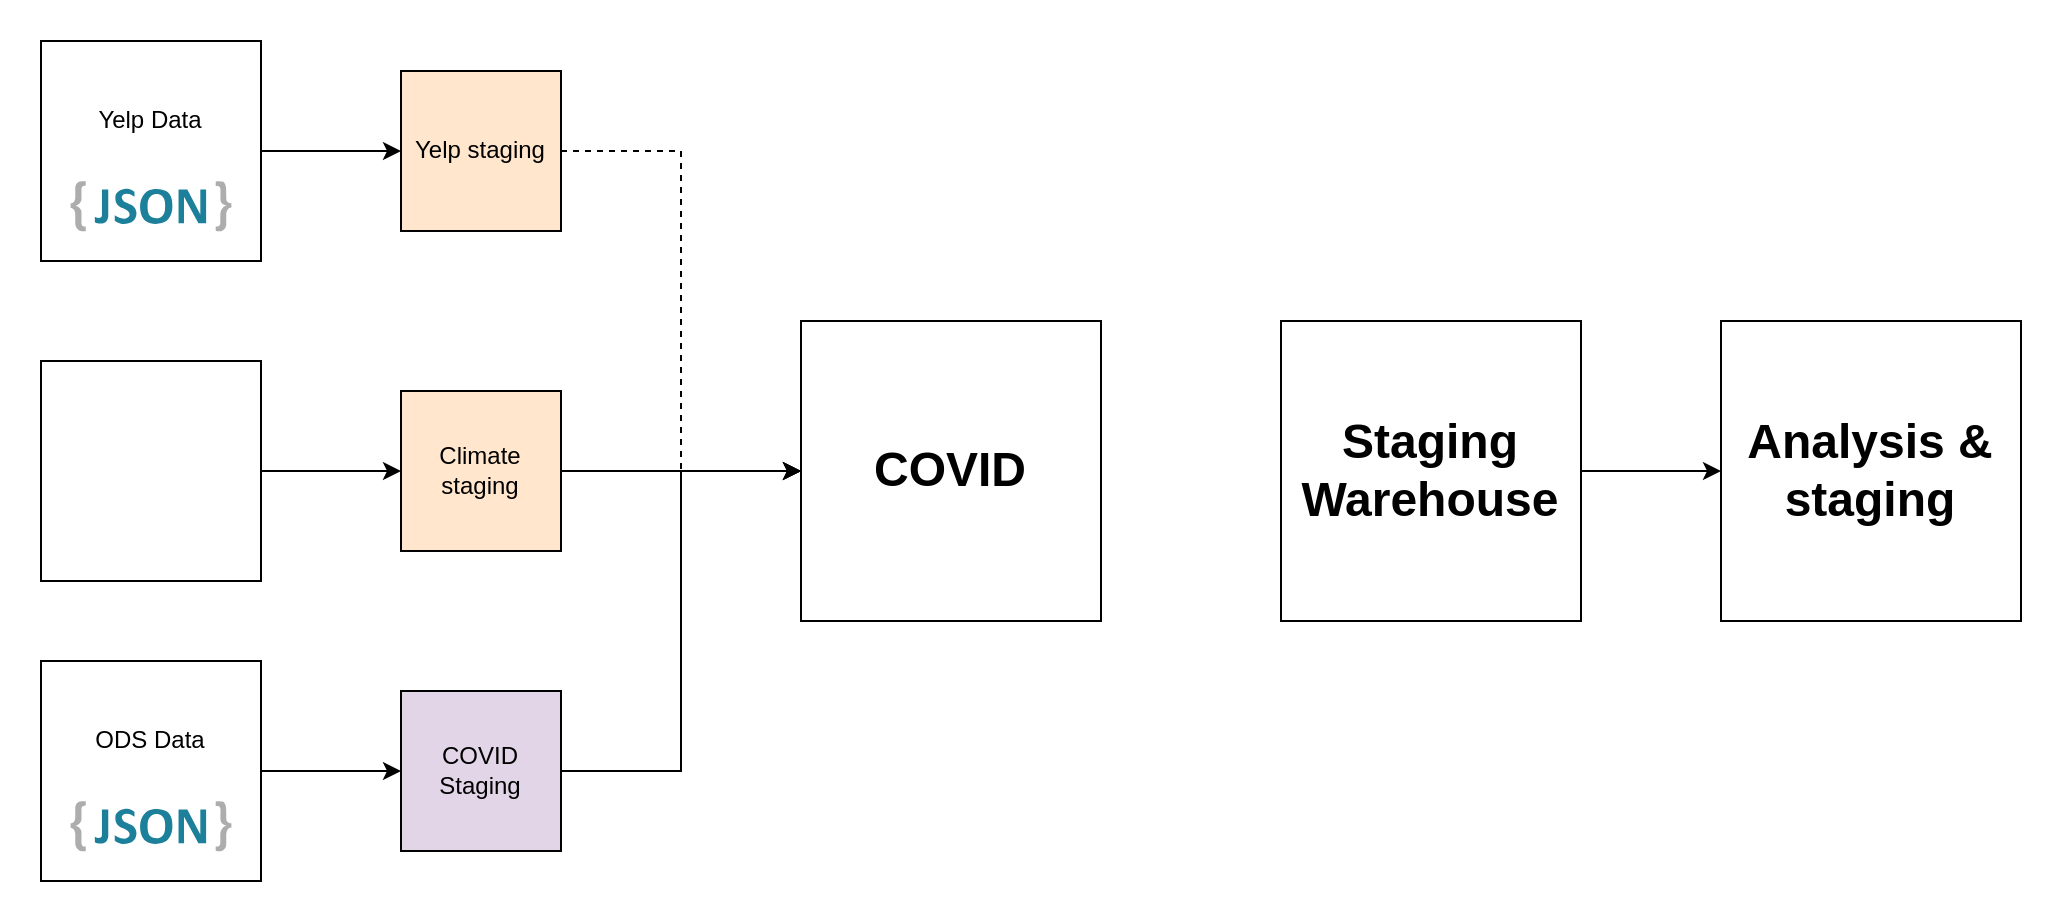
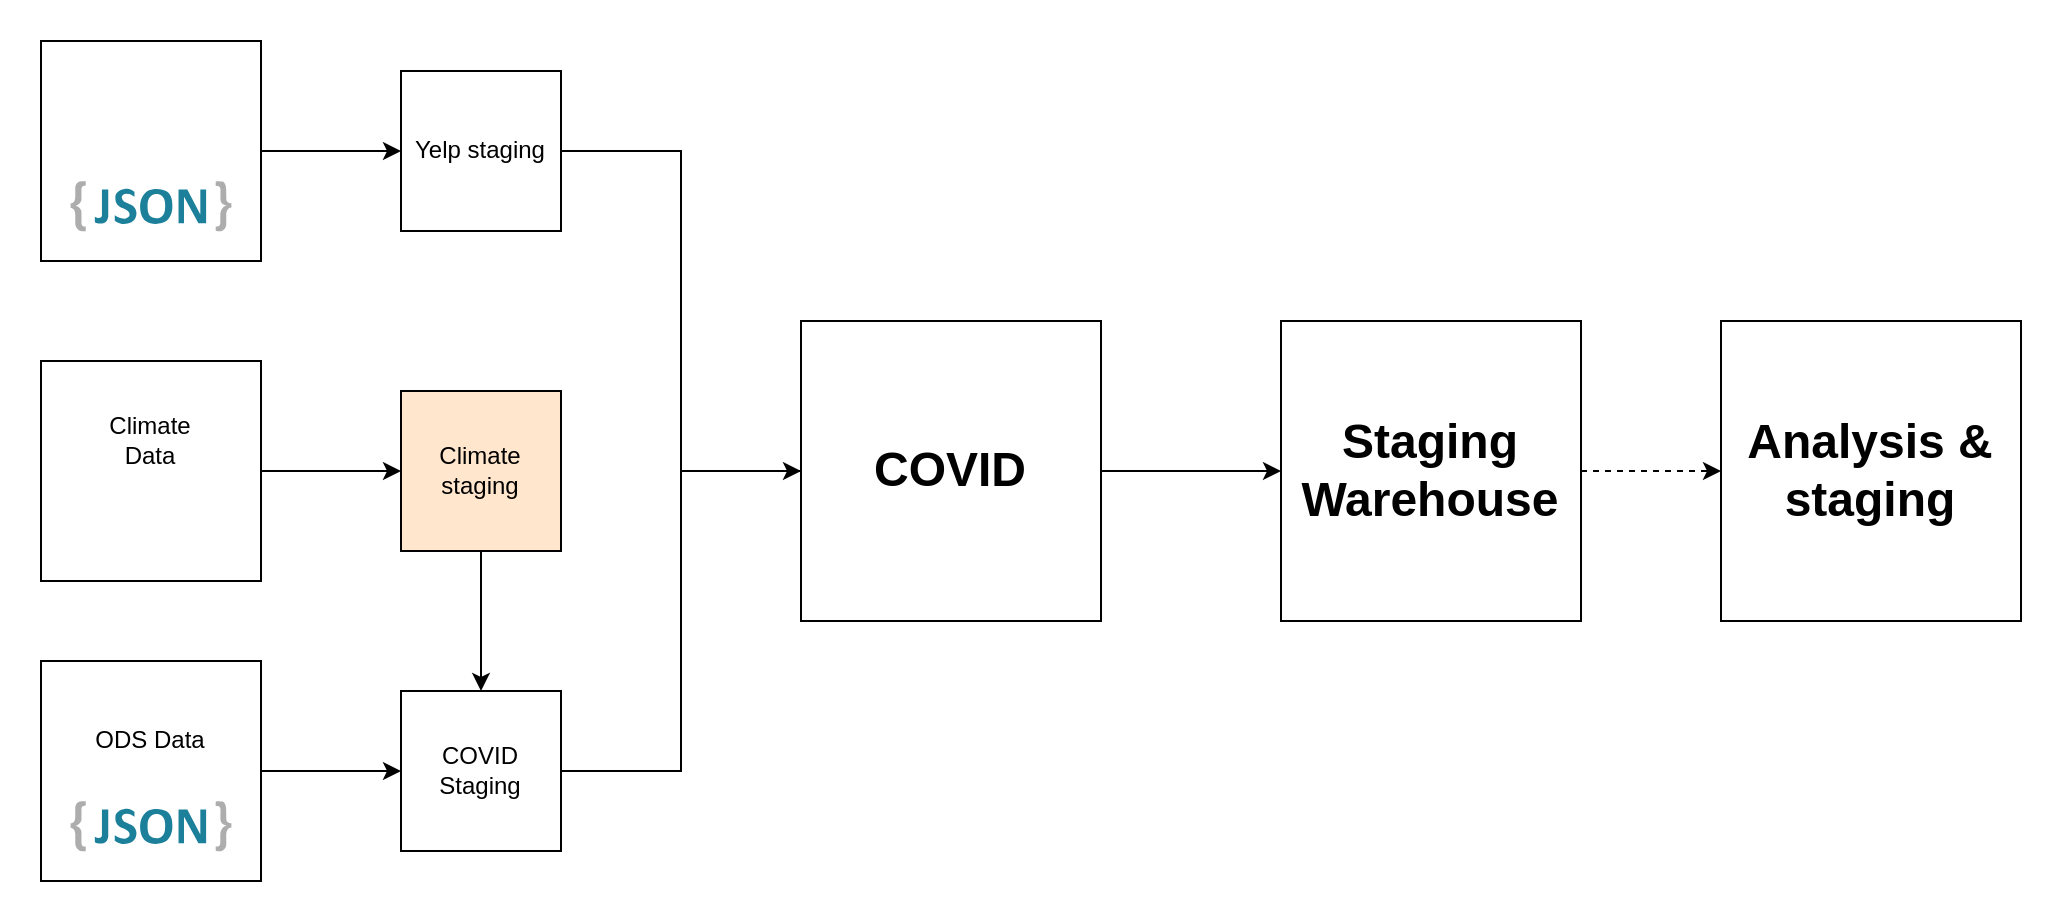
  <mxCell id="0" />
  <mxCell id="1" parent="0" />
  <mxCell id="2" style="edgeStyle=orthogonalEdgeStyle;rounded=0;orthogonalLoop=1;jettySize=auto;html=1;entryX=0;entryY=0.5;entryDx=0;entryDy=0;" edge="1" parent="1" source="3" target="15"><mxGeometry relative="1" as="geometry" /></mxCell>
  <mxCell id="3" value="" style="whiteSpace=wrap;html=1;aspect=fixed;" vertex="1" parent="1"><mxGeometry x="20" y="20" width="110" height="110" as="geometry" /></mxCell>
  <mxCell id="4" value="" style="dashed=0;outlineConnect=0;html=1;align=center;labelPosition=center;verticalLabelPosition=bottom;verticalAlign=top;shape=mxgraph.weblogos.json_2" vertex="1" parent="1"><mxGeometry x="34.8" y="90" width="80.4" height="25.2" as="geometry" /></mxCell>
- <mxCell id="5" value="Yelp Data" style="text;html=1;strokeColor=none;fillColor=none;align=center;verticalAlign=middle;whiteSpace=wrap;rounded=0;" vertex="1" parent="1"><mxGeometry x="40" y="50" width="70" height="20" as="geometry" /></mxCell>
  <mxCell id="6" style="edgeStyle=orthogonalEdgeStyle;rounded=0;orthogonalLoop=1;jettySize=auto;html=1;" edge="1" parent="1" source="7" target="17"><mxGeometry relative="1" as="geometry" /></mxCell>
  <mxCell id="7" value="" style="whiteSpace=wrap;html=1;aspect=fixed;" vertex="1" parent="1"><mxGeometry x="20" y="180" width="110" height="110" as="geometry" /></mxCell>
+ <mxCell id="8" value="Climate Data" style="text;html=1;strokeColor=none;fillColor=none;align=center;verticalAlign=middle;whiteSpace=wrap;rounded=0;" vertex="1" parent="1"><mxGeometry x="40" y="210" width="70" height="20" as="geometry" /></mxCell>
  <mxCell id="9" value="" style="shape=image;html=1;verticalAlign=top;verticalLabelPosition=bottom;labelBackgroundColor=#ffffff;imageAspect=0;aspect=fixed;image=https://cdn3.iconfinder.com/data/icons/file-extension-vol-1/48/csv_file_database_extension_data-128.png" vertex="1" parent="1"><mxGeometry x="50" y="240" width="40" height="40" as="geometry" /></mxCell>
  <mxCell id="10" style="edgeStyle=orthogonalEdgeStyle;rounded=0;orthogonalLoop=1;jettySize=auto;html=1;entryX=0;entryY=0.5;entryDx=0;entryDy=0;" edge="1" parent="1" source="11" target="19"><mxGeometry relative="1" as="geometry" /></mxCell>
  <mxCell id="11" value="" style="whiteSpace=wrap;html=1;aspect=fixed;" vertex="1" parent="1"><mxGeometry x="20" y="330" width="110" height="110" as="geometry" /></mxCell>
  <mxCell id="12" value="" style="dashed=0;outlineConnect=0;html=1;align=center;labelPosition=center;verticalLabelPosition=bottom;verticalAlign=top;shape=mxgraph.weblogos.json_2" vertex="1" parent="1"><mxGeometry x="34.8" y="400" width="80.4" height="25.2" as="geometry" /></mxCell>
  <mxCell id="13" value="ODS Data" style="text;html=1;strokeColor=none;fillColor=none;align=center;verticalAlign=middle;whiteSpace=wrap;rounded=0;" vertex="1" parent="1"><mxGeometry x="40" y="360" width="70" height="20" as="geometry" /></mxCell>
- <mxCell id="14" style="edgeStyle=orthogonalEdgeStyle;rounded=0;orthogonalLoop=1;jettySize=auto;html=1;entryX=0;entryY=0.5;entryDx=0;entryDy=0;dashed=1;" edge="1" parent="1" source="15" target="21"><mxGeometry relative="1" as="geometry" /></mxCell>
- <mxCell id="15" value="Yelp staging" style="whiteSpace=wrap;html=1;aspect=fixed;fillColor=#ffe6cc;" vertex="1" parent="1"><mxGeometry x="200" y="35" width="80" height="80" as="geometry" /></mxCell>
- <mxCell id="16" style="edgeStyle=orthogonalEdgeStyle;rounded=0;orthogonalLoop=1;jettySize=auto;html=1;entryX=0;entryY=0.5;entryDx=0;entryDy=0;" edge="1" parent="1" source="17" target="21"><mxGeometry relative="1" as="geometry" /></mxCell>
+ <mxCell id="14" style="edgeStyle=orthogonalEdgeStyle;rounded=0;orthogonalLoop=1;jettySize=auto;html=1;entryX=0;entryY=0.5;entryDx=0;entryDy=0;" edge="1" parent="1" source="15" target="21"><mxGeometry relative="1" as="geometry" /></mxCell>
+ <mxCell id="15" value="Yelp staging" style="whiteSpace=wrap;html=1;aspect=fixed;" vertex="1" parent="1"><mxGeometry x="200" y="35" width="80" height="80" as="geometry" /></mxCell>
+ <mxCell id="16" style="edgeStyle=orthogonalEdgeStyle;rounded=0;orthogonalLoop=1;jettySize=auto;html=1;" edge="1" parent="1" source="17" target="19"><mxGeometry relative="1" as="geometry" /></mxCell>
  <mxCell id="17" value="Climate staging" style="whiteSpace=wrap;html=1;aspect=fixed;fillColor=#ffe6cc;" vertex="1" parent="1"><mxGeometry x="200" y="195" width="80" height="80" as="geometry" /></mxCell>
- <mxCell id="18" style="edgeStyle=orthogonalEdgeStyle;rounded=0;orthogonalLoop=1;jettySize=auto;html=1;entryX=0;entryY=0.5;entryDx=0;entryDy=0;" edge="1" parent="1" source="19" target="21"><mxGeometry relative="1" as="geometry" /></mxCell>
- <mxCell id="19" value="COVID Staging" style="whiteSpace=wrap;html=1;aspect=fixed;fillColor=#e1d5e7;" vertex="1" parent="1"><mxGeometry x="200" y="345" width="80" height="80" as="geometry" /></mxCell>
+ <mxCell id="18" style="edgeStyle=orthogonalEdgeStyle;rounded=0;orthogonalLoop=1;jettySize=auto;html=1;entryX=0;entryY=0.5;entryDx=0;entryDy=0;endArrow=none;" edge="1" parent="1" source="19" target="21"><mxGeometry relative="1" as="geometry" /></mxCell>
+ <mxCell id="19" value="COVID Staging" style="whiteSpace=wrap;html=1;aspect=fixed;" vertex="1" parent="1"><mxGeometry x="200" y="345" width="80" height="80" as="geometry" /></mxCell>
+ <mxCell id="20" style="edgeStyle=orthogonalEdgeStyle;rounded=0;orthogonalLoop=1;jettySize=auto;html=1;entryX=0;entryY=0.5;entryDx=0;entryDy=0;" edge="1" parent="1" source="21" target="23"><mxGeometry relative="1" as="geometry" /></mxCell>
  <mxCell id="21" value="&lt;font style=&quot;font-size: 24px&quot;&gt;&lt;b&gt;COVID&lt;/b&gt;&lt;/font&gt;" style="whiteSpace=wrap;html=1;aspect=fixed;" vertex="1" parent="1"><mxGeometry x="400" y="160" width="150" height="150" as="geometry" /></mxCell>
- <mxCell id="22" style="edgeStyle=orthogonalEdgeStyle;rounded=0;orthogonalLoop=1;jettySize=auto;html=1;" edge="1" parent="1" source="23" target="24"><mxGeometry relative="1" as="geometry" /></mxCell>
+ <mxCell id="22" style="edgeStyle=orthogonalEdgeStyle;rounded=0;orthogonalLoop=1;jettySize=auto;html=1;dashed=1;" edge="1" parent="1" source="23" target="24"><mxGeometry relative="1" as="geometry" /></mxCell>
  <mxCell id="23" value="&lt;font style=&quot;font-size: 24px&quot;&gt;&lt;b&gt;Staging Warehouse&lt;/b&gt;&lt;/font&gt;" style="whiteSpace=wrap;html=1;aspect=fixed;" vertex="1" parent="1"><mxGeometry x="640" y="160" width="150" height="150" as="geometry" /></mxCell>
  <mxCell id="24" value="&lt;font style=&quot;font-size: 24px&quot;&gt;&lt;b&gt;Analysis &amp;amp; staging&lt;/b&gt;&lt;/font&gt;" style="whiteSpace=wrap;html=1;aspect=fixed;" vertex="1" parent="1"><mxGeometry x="860" y="160" width="150" height="150" as="geometry" /></mxCell>
